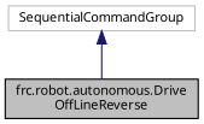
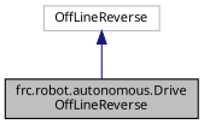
  digraph {
    fontname="Noto Sans"
    node [fontname="Noto Sans" fontsize=10 shape=record style=filled]
    n1 [color=black fillcolor=grey75 fontcolor=black height=0.2 label="frc.robot.autonomous.Drive\lOffLineReverse" width=0.4]
-   n2 [color=grey75 fillcolor=white height=0.2 label=SequentialCommandGroup width=0.4]
+   n2 [color=grey75 fillcolor=white height=0.2 label=OffLineReverse width=0.4]
    n2 -> n1 [color=midnightblue dir=back fontname="Noto Sans" fontsize=10 labelfontname=Helvetica labelfontsize=10 style=solid]
  }
